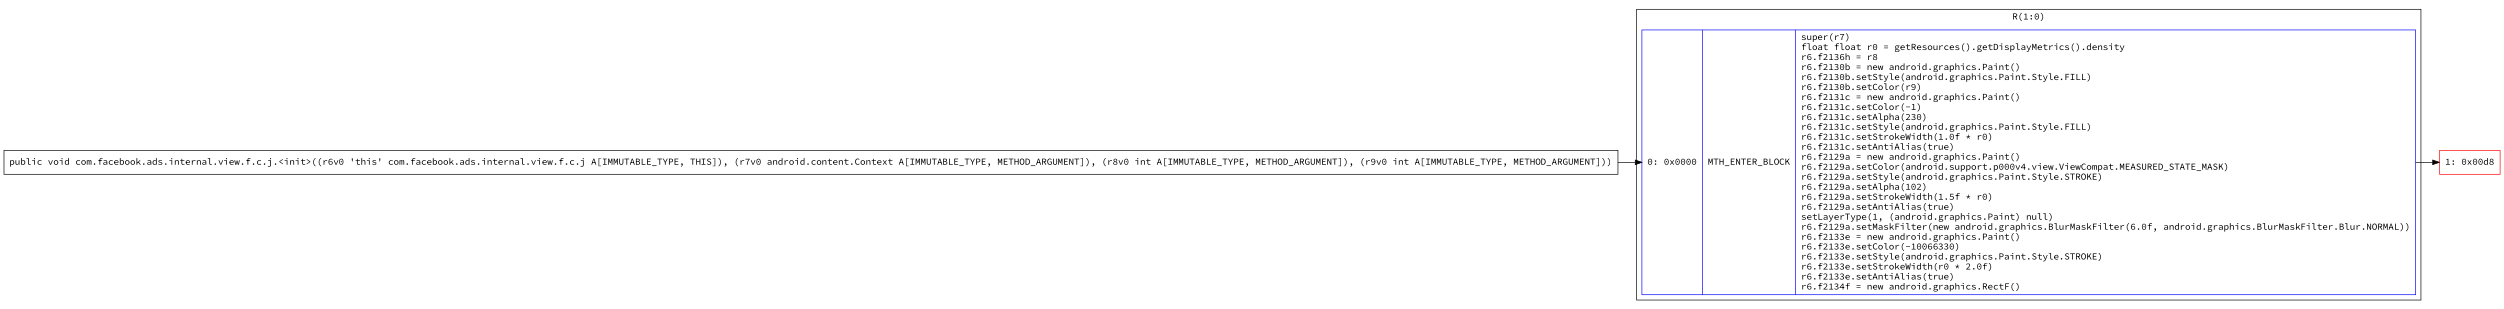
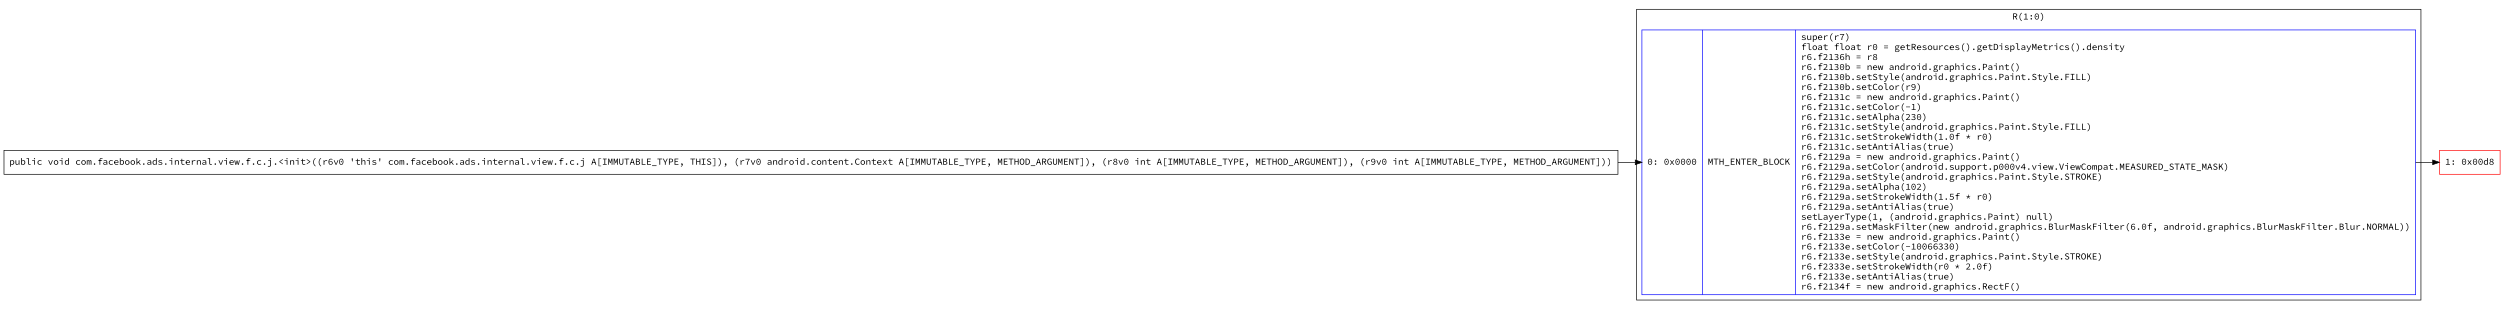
  digraph {
    rankdir=LR
    fontname="Source Code Pro"
    node [shape=record fontname="Source Code Pro"]
    edge [fontname="Source Code Pro"]
-   n1 [color=blue label="{0\:\ 0x0000|MTH_ENTER_BLOCK\l|super(r7)\lfloat float r0 = getResources().getDisplayMetrics().density\lr6.f2136h = r8\lr6.f2130b = new android.graphics.Paint()\lr6.f2130b.setStyle(android.graphics.Paint.Style.FILL)\lr6.f2130b.setColor(r9)\lr6.f2131c = new android.graphics.Paint()\lr6.f2131c.setColor(\-1)\lr6.f2131c.setAlpha(230)\lr6.f2131c.setStyle(android.graphics.Paint.Style.FILL)\lr6.f2131c.setStrokeWidth(1.0f * r0)\lr6.f2131c.setAntiAlias(true)\lr6.f2129a = new android.graphics.Paint()\lr6.f2129a.setColor(android.support.p000v4.view.ViewCompat.MEASURED_STATE_MASK)\lr6.f2129a.setStyle(android.graphics.Paint.Style.STROKE)\lr6.f2129a.setAlpha(102)\lr6.f2129a.setStrokeWidth(1.5f * r0)\lr6.f2129a.setAntiAlias(true)\lsetLayerType(1, (android.graphics.Paint) null)\lr6.f2129a.setMaskFilter(new android.graphics.BlurMaskFilter(6.0f, android.graphics.BlurMaskFilter.Blur.NORMAL))\lr6.f2133e = new android.graphics.Paint()\lr6.f2133e.setColor(\-10066330)\lr6.f2133e.setStyle(android.graphics.Paint.Style.STROKE)\lr6.f2133e.setStrokeWidth(r0 * 2.0f)\lr6.f2133e.setAntiAlias(true)\lr6.f2134f = new android.graphics.RectF()\l}"]
+   n1 [color=blue label="{0\:\ 0x0000|MTH_ENTER_BLOCK\l|super(r7)\lfloat float r0 = getResources().getDisplayMetrics().density\lr6.f2136h = r8\lr6.f2130b = new android.graphics.Paint()\lr6.f2130b.setStyle(android.graphics.Paint.Style.FILL)\lr6.f2130b.setColor(r9)\lr6.f2131c = new android.graphics.Paint()\lr6.f2131c.setColor(\-1)\lr6.f2131c.setAlpha(230)\lr6.f2131c.setStyle(android.graphics.Paint.Style.FILL)\lr6.f2131c.setStrokeWidth(1.0f * r0)\lr6.f2131c.setAntiAlias(true)\lr6.f2129a = new android.graphics.Paint()\lr6.f2129a.setColor(android.support.p000v4.view.ViewCompat.MEASURED_STATE_MASK)\lr6.f2129a.setStyle(android.graphics.Paint.Style.STROKE)\lr6.f2129a.setAlpha(102)\lr6.f2129a.setStrokeWidth(1.5f * r0)\lr6.f2129a.setAntiAlias(true)\lsetLayerType(1, (android.graphics.Paint) null)\lr6.f2129a.setMaskFilter(new android.graphics.BlurMaskFilter(6.0f, android.graphics.BlurMaskFilter.Blur.NORMAL))\lr6.f2133e = new android.graphics.Paint()\lr6.f2133e.setColor(\-10066330)\lr6.f2133e.setStyle(android.graphics.Paint.Style.STROKE)\lr6.f2333e.setStrokeWidth(r0 * 2.0f)\lr6.f2133e.setAntiAlias(true)\lr6.f2134f = new android.graphics.RectF()\l}"]
    n2 [color=red label="{1\:\ 0x00d8}"]
    n3 [label="{public void com.facebook.ads.internal.view.f.c.j.\<init\>((r6v0 'this' com.facebook.ads.internal.view.f.c.j A[IMMUTABLE_TYPE, THIS]), (r7v0 android.content.Context A[IMMUTABLE_TYPE, METHOD_ARGUMENT]), (r8v0 int A[IMMUTABLE_TYPE, METHOD_ARGUMENT]), (r9v0 int A[IMMUTABLE_TYPE, METHOD_ARGUMENT])) }"]
    subgraph cluster_1 {
      label="R(1:0)"
      n1
    }
    n1 -> n2
    n3 -> n1
  }
